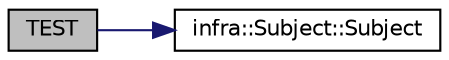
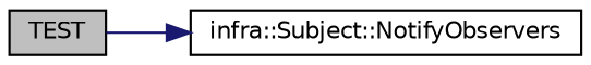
  digraph {
    rankdir=LR
    node [color=black fontname=Helvetica fontsize=10 shape=record style=filled]
    n1 [fillcolor=grey75 fontcolor=black height=0.2 label=TEST width=0.4]
-   n2 [fillcolor=white height=0.2 label="infra::Subject::Subject" width=0.4]
+   n2 [fillcolor=white height=0.2 label="infra::Subject::NotifyObservers" width=0.4]
    n1 -> n2 [color=midnightblue fontname=Helvetica fontsize=10 labelfontname=Helvetica labelfontsize=10 style=solid]
  }
